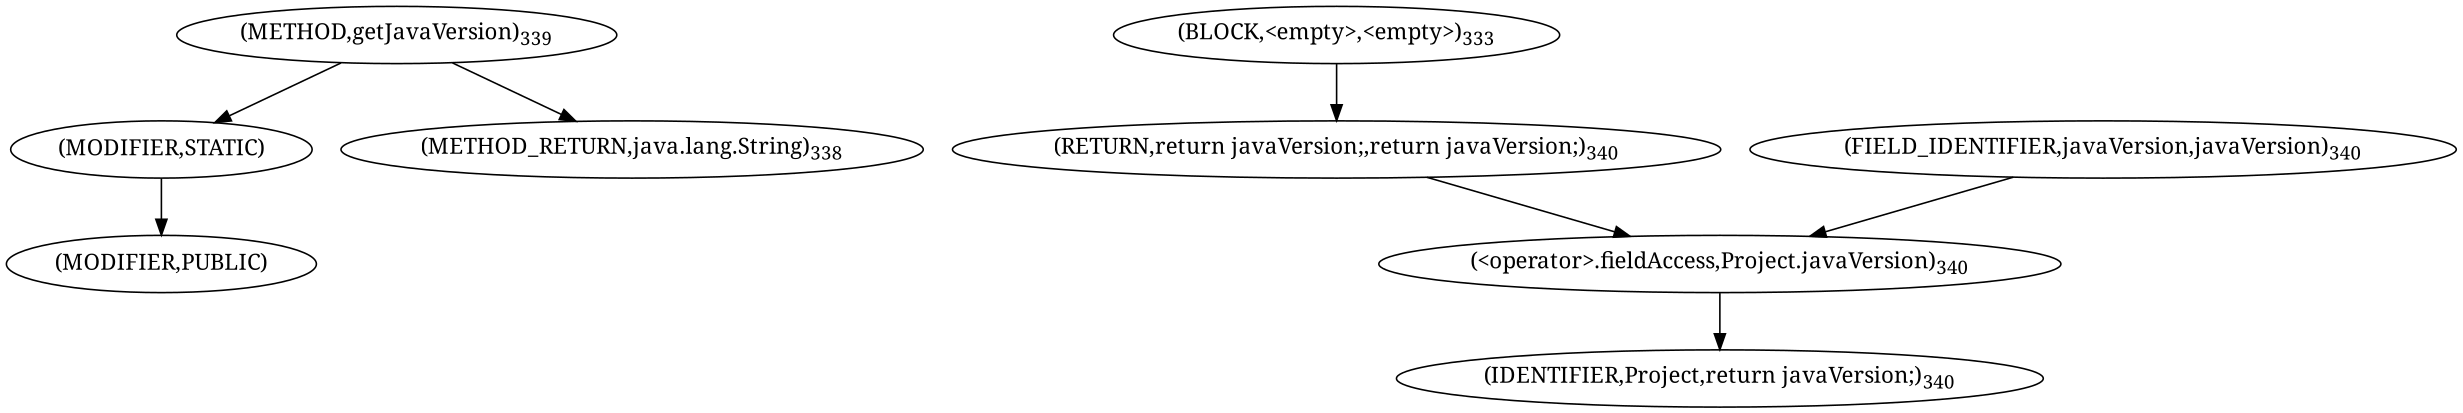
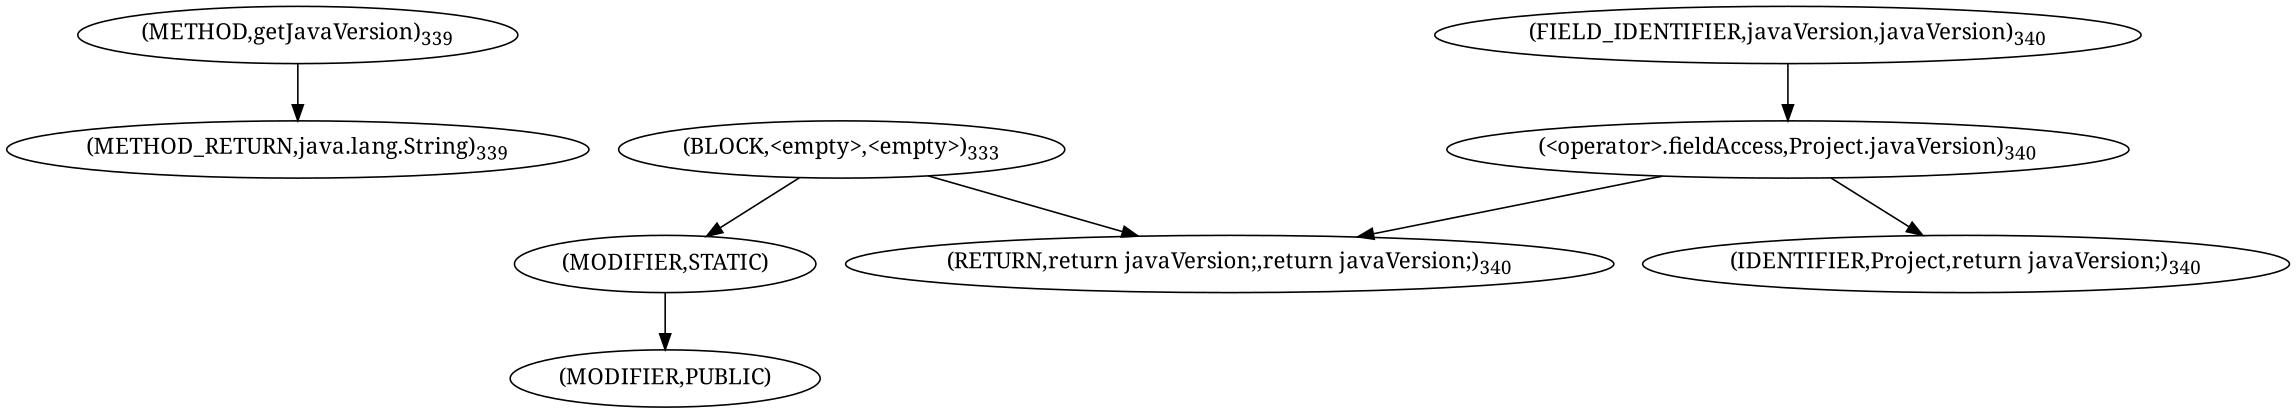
  digraph {
    fontname="Noto Serif"
    node [fontname="Noto Serif"]
    edge [fontname="Noto Serif"]
    n1 [label=<(METHOD,getJavaVersion)<SUB>339</SUB>>]
    n2 [label=<(MODIFIER,STATIC)>]
-   n3 [label=<(METHOD_RETURN,java.lang.String)<SUB>338</SUB>>]
+   n3 [label=<(METHOD_RETURN,java.lang.String)<SUB>339</SUB>>]
    n4 [label=<(BLOCK,&lt;empty&gt;,&lt;empty&gt;)<SUB>333</SUB>>]
    n5 [label=<(RETURN,return javaVersion;,return javaVersion;)<SUB>340</SUB>>]
    n6 [label=<(MODIFIER,PUBLIC)>]
    n7 [label=<(&lt;operator&gt;.fieldAccess,Project.javaVersion)<SUB>340</SUB>>]
    n8 [label=<(IDENTIFIER,Project,return javaVersion;)<SUB>340</SUB>>]
    n9 [label=<(FIELD_IDENTIFIER,javaVersion,javaVersion)<SUB>340</SUB>>]
-   n1 -> n2
+   n4 -> n2
    n1 -> n3
    n2 -> n6
    n4 -> n5
-   n5 -> n7
+   n7 -> n5
    n7 -> n8
    n9 -> n7
  }
